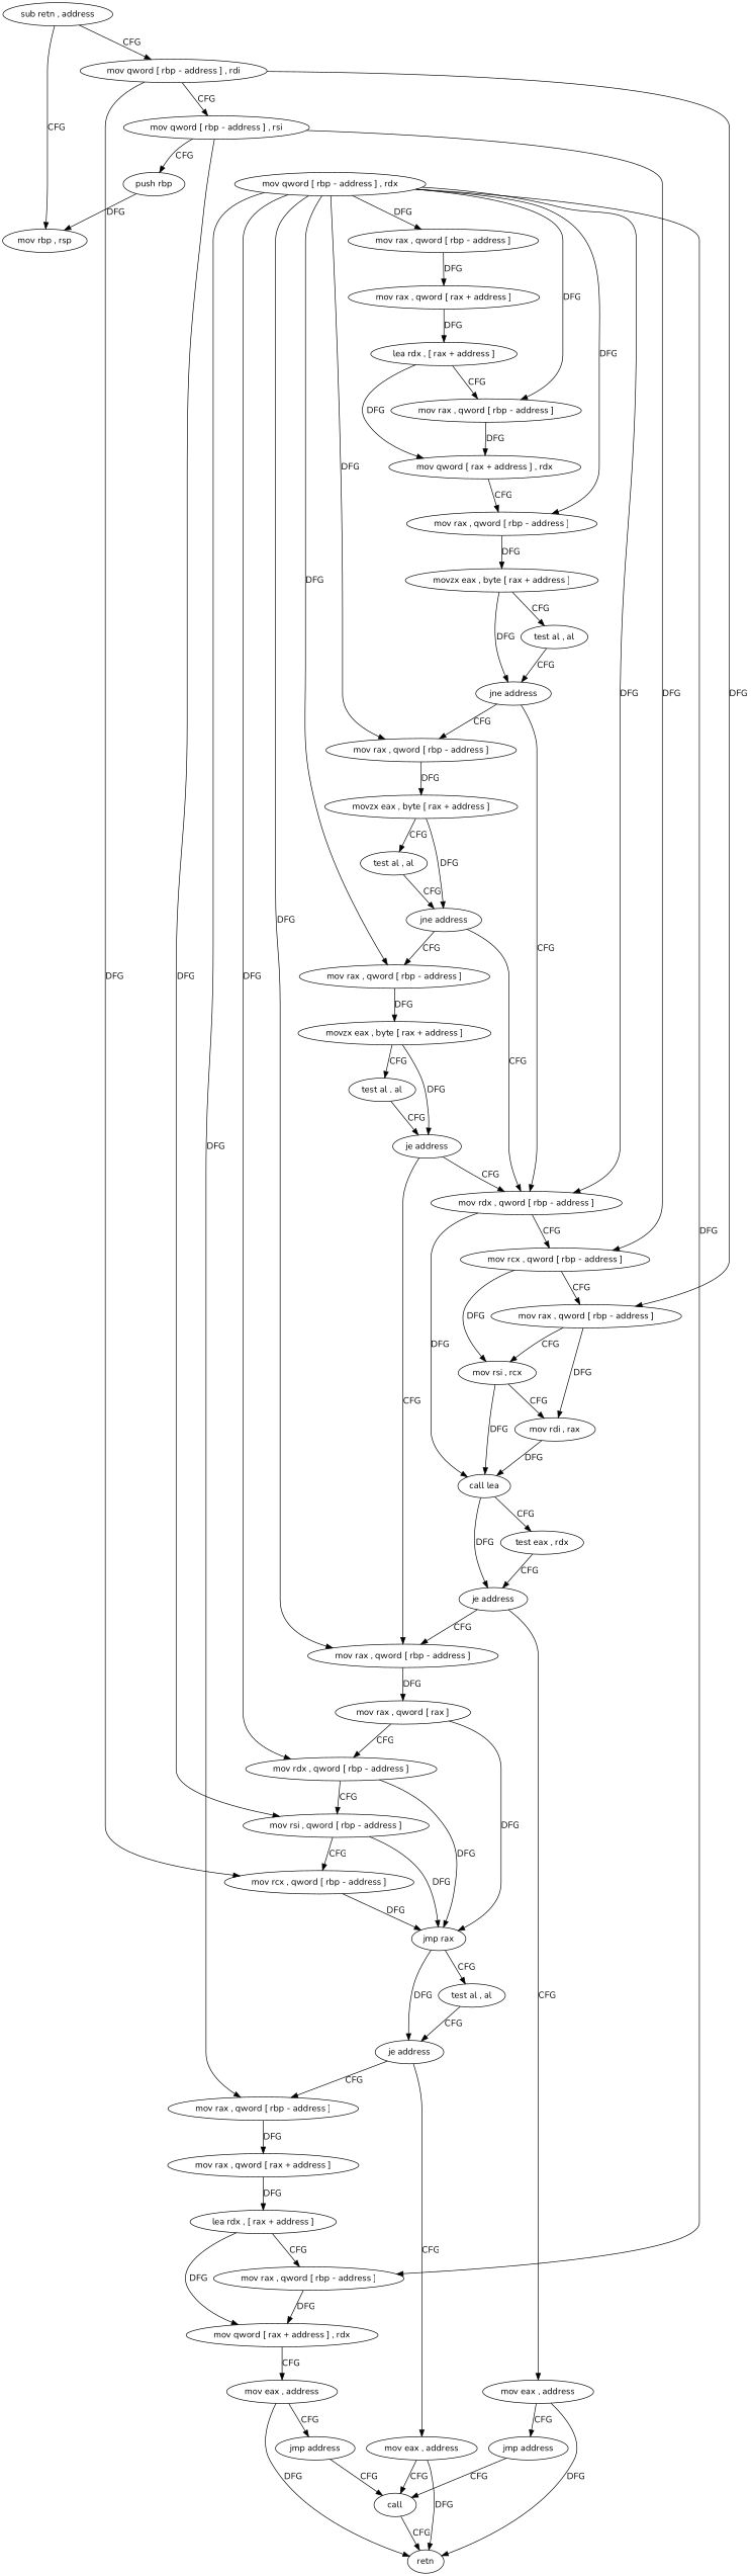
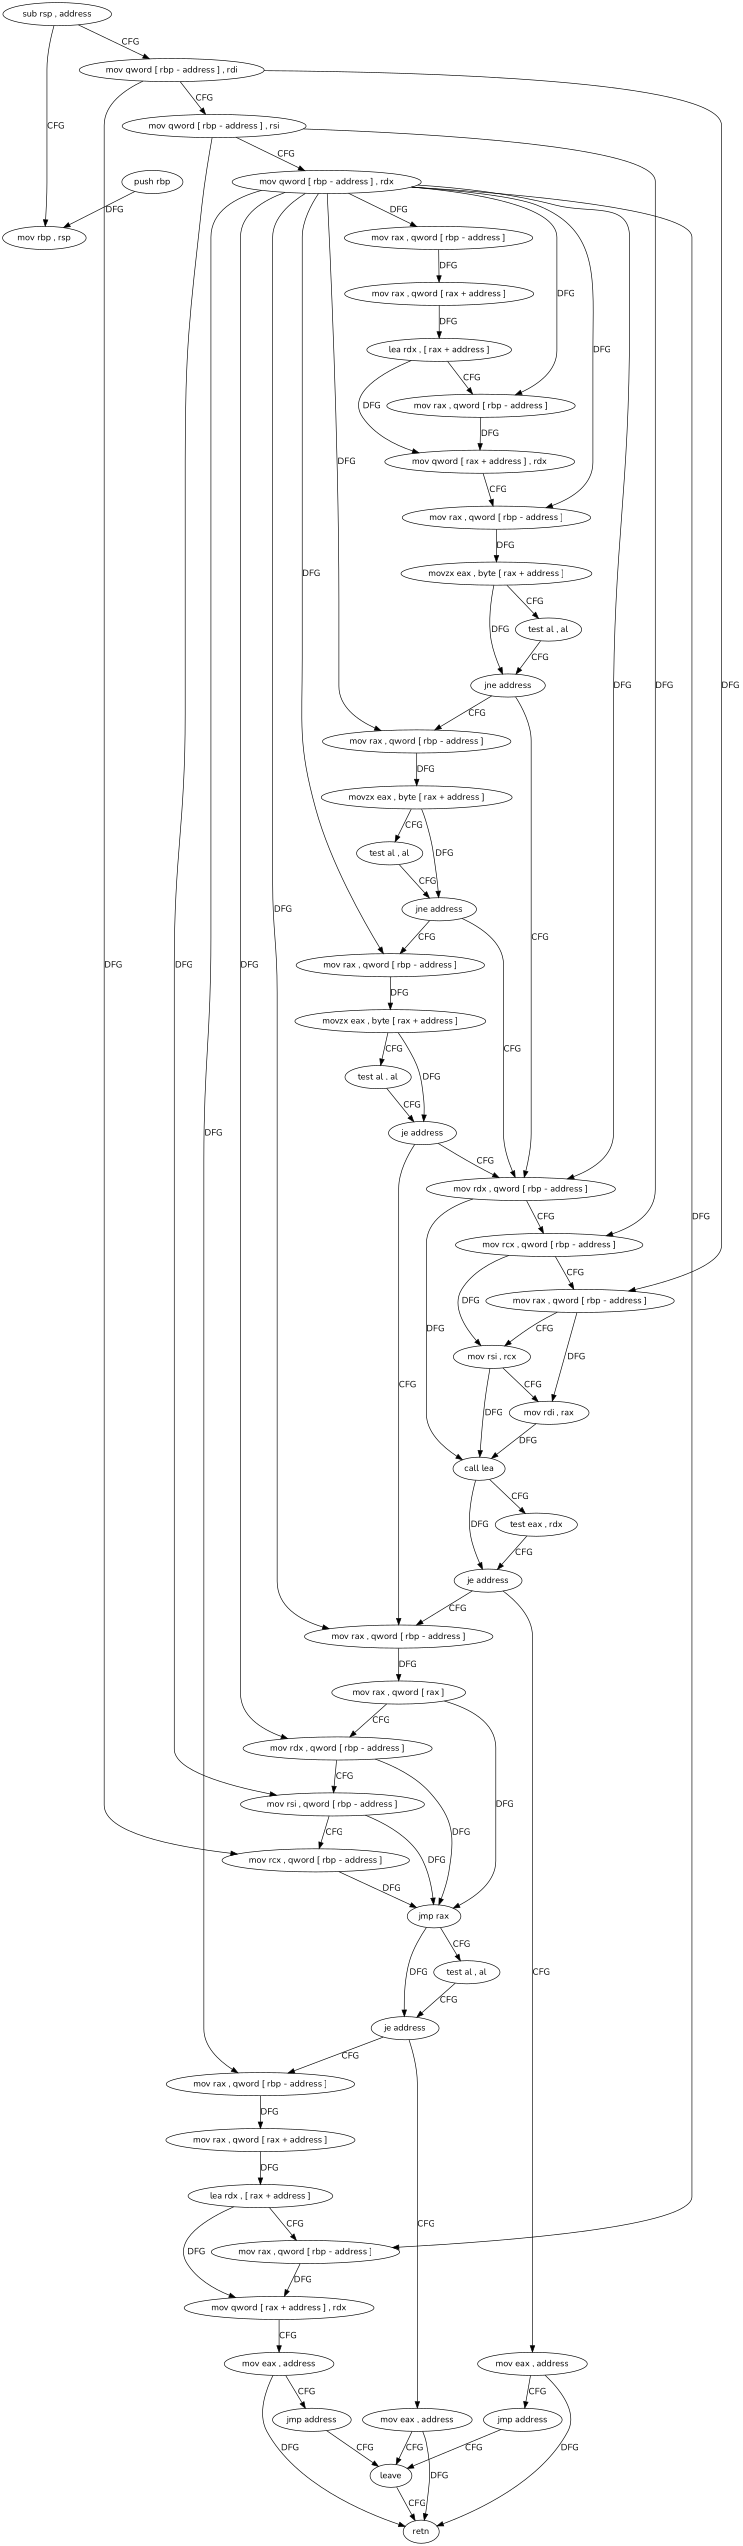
  digraph {
    fontname=Nunito
    node [fontname=Nunito]
    edge [fontname=Nunito]
    n1 [label="push rbp"]
    n2 [label="mov rbp , rsp"]
-   n3 [label="sub retn , address"]
+   n3 [label="sub rsp , address"]
    n4 [label="mov qword [ rbp - address ] , rdi"]
    n5 [label="mov qword [ rbp - address ] , rsi"]
    n6 [label="mov rax , qword [ rbp - address ]"]
    n7 [label="mov rcx , qword [ rbp - address ]"]
    n8 [label="mov qword [ rbp - address ] , rdx"]
    n9 [label="mov rcx , qword [ rbp - address ]"]
    n10 [label="mov rsi , qword [ rbp - address ]"]
    n11 [label="mov rsi , rcx"]
    n12 [label="mov rdi , rax"]
    n13 [label="jmp rax"]
    n14 [label="mov rax , qword [ rbp - address ]"]
    n15 [label="mov rax , qword [ rbp - address ]"]
    n16 [label="mov rax , qword [ rbp - address ]"]
    n17 [label="mov rdx , qword [ rbp - address ]"]
    n18 [label="mov rax , qword [ rbp - address ]"]
    n19 [label="mov rax , qword [ rbp - address ]"]
    n20 [label="mov rax , qword [ rbp - address ]"]
    n21 [label="mov rdx , qword [ rbp - address ]"]
    n22 [label="mov rax , qword [ rbp - address ]"]
    n23 [label="mov rax , qword [ rbp - address ]"]
    n24 [label="mov rax , qword [ rax + address ]"]
    n25 [label="mov qword [ rax + address ] , rdx"]
    n26 [label="movzx eax , byte [ rax + address ]"]
    n27 [label="call lea"]
    n28 [label="movzx eax , byte [ rax + address ]"]
    n29 [label="mov rax , qword [ rax ]"]
    n30 [label="movzx eax , byte [ rax + address ]"]
    n31 [label="mov rax , qword [ rax + address ]"]
    n32 [label="mov qword [ rax + address ] , rdx"]
    n33 [label="lea rdx , [ rax + address ]"]
    n34 [label="test al , al"]
    n35 [label="jne address"]
    n36 [label="test eax , rdx"]
    n37 [label="je address"]
    n38 [label="test al , al"]
    n39 [label="jne address"]
    n40 [label="mov eax , address"]
    n41 [label="jmp address"]
    n42 [label=retn]
-   n43 [label=call]
+   n43 [label=leave]
    n44 [label="test al , al"]
    n45 [label="je address"]
    n46 [label="test al , al"]
    n47 [label="je address"]
    n48 [label="mov eax , address"]
    n49 [label="lea rdx , [ rax + address ]"]
    n50 [label="mov eax , address"]
    n51 [label="jmp address"]
    n1 -> n2 [label=DFG]
    n3 -> n2 [label=CFG]
    n3 -> n4 [label=CFG]
    n4 -> n5 [label=CFG]
    n4 -> n6 [label=DFG]
    n4 -> n7 [label=DFG]
-   n5 -> n1 [label=CFG]
+   n5 -> n8 [label=CFG]
    n5 -> n9 [label=DFG]
    n5 -> n10 [label=DFG]
    n6 -> n11 [label=CFG]
    n6 -> n12 [label=DFG]
    n7 -> n13 [label=DFG]
    n8 -> n14 [label=DFG]
    n8 -> n15 [label=DFG]
    n8 -> n16 [label=DFG]
    n8 -> n17 [label=DFG]
    n8 -> n18 [label=DFG]
    n8 -> n19 [label=DFG]
    n8 -> n20 [label=DFG]
    n8 -> n21 [label=DFG]
    n8 -> n22 [label=DFG]
    n8 -> n23 [label=DFG]
    n9 -> n6 [label=CFG]
    n9 -> n11 [label=DFG]
    n10 -> n7 [label=CFG]
    n10 -> n13 [label=DFG]
    n11 -> n12 [label=CFG]
    n11 -> n27 [label=DFG]
    n12 -> n27 [label=DFG]
    n13 -> n46 [label=CFG]
    n13 -> n47 [label=DFG]
    n14 -> n24 [label=DFG]
    n15 -> n25 [label=DFG]
    n16 -> n26 [label=DFG]
    n17 -> n9 [label=CFG]
    n17 -> n27 [label=DFG]
    n18 -> n28 [label=DFG]
    n19 -> n29 [label=DFG]
    n20 -> n30 [label=DFG]
    n21 -> n10 [label=CFG]
    n21 -> n13 [label=DFG]
    n22 -> n31 [label=DFG]
    n23 -> n32 [label=DFG]
    n24 -> n33 [label=DFG]
    n25 -> n16 [label=CFG]
    n26 -> n34 [label=CFG]
    n26 -> n35 [label=DFG]
    n27 -> n36 [label=CFG]
    n27 -> n37 [label=DFG]
    n28 -> n38 [label=CFG]
    n28 -> n39 [label=DFG]
    n29 -> n13 [label=DFG]
    n29 -> n21 [label=CFG]
    n30 -> n44 [label=CFG]
    n30 -> n45 [label=DFG]
    n31 -> n49 [label=DFG]
    n32 -> n50 [label=CFG]
    n33 -> n15 [label=CFG]
    n33 -> n25 [label=DFG]
    n34 -> n35 [label=CFG]
    n35 -> n17 [label=CFG]
    n35 -> n18 [label=CFG]
    n36 -> n37 [label=CFG]
    n37 -> n19 [label=CFG]
    n37 -> n40 [label=CFG]
    n38 -> n39 [label=CFG]
    n39 -> n17 [label=CFG]
    n39 -> n20 [label=CFG]
    n40 -> n41 [label=CFG]
    n40 -> n42 [label=DFG]
    n41 -> n43 [label=CFG]
    n43 -> n42 [label=CFG]
    n44 -> n45 [label=CFG]
    n45 -> n17 [label=CFG]
    n45 -> n19 [label=CFG]
    n46 -> n47 [label=CFG]
    n47 -> n22 [label=CFG]
    n47 -> n48 [label=CFG]
    n48 -> n42 [label=DFG]
    n48 -> n43 [label=CFG]
    n49 -> n23 [label=CFG]
    n49 -> n32 [label=DFG]
    n50 -> n42 [label=DFG]
    n50 -> n51 [label=CFG]
    n51 -> n43 [label=CFG]
  }
